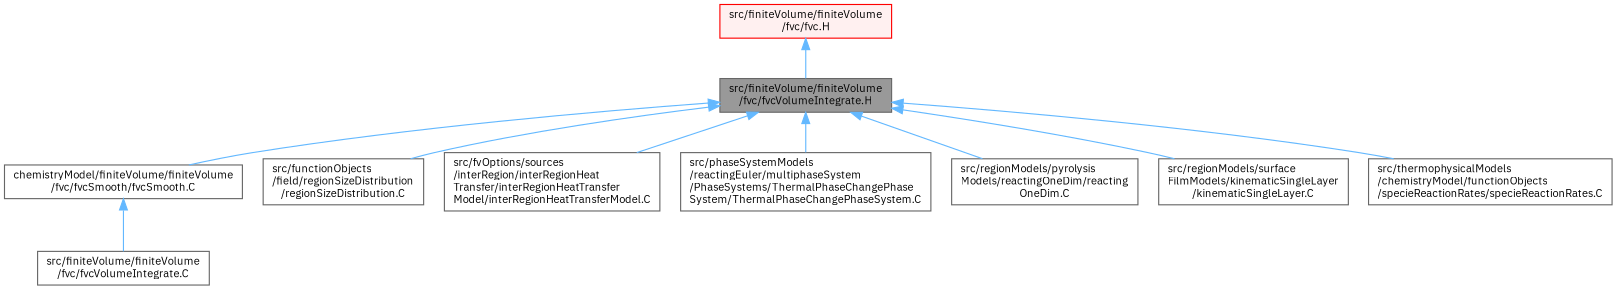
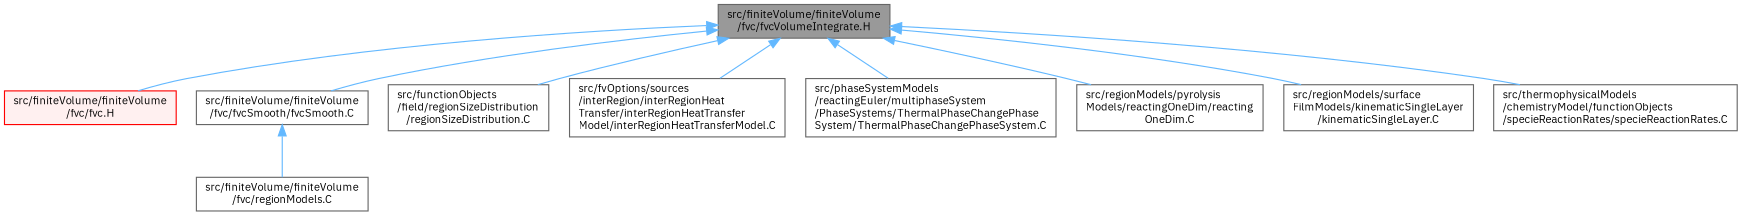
  digraph {
    fontname="IBM Plex Sans"
    node [color=grey40 fillcolor=white fontname="IBM Plex Sans" fontsize=10 shape=box style=filled]
    edge [color=steelblue1 dir=back fontname="IBM Plex Sans" fontsize=10 labelfontname=Helvetica labelfontsize=10 style=solid]
    n1 [color=gray40 fillcolor=grey60 fontcolor=black height=0.2 label="src/finiteVolume/finiteVolume\l/fvc/fvcVolumeIntegrate.H" width=0.4]
    n2 [color=red fillcolor="#FFF0F0" height=0.2 label="src/finiteVolume/finiteVolume\l/fvc/fvc.H" width=0.4]
-   n3 [height=0.2 label="chemistryModel/finiteVolume/finiteVolume\l/fvc/fvcSmooth/fvcSmooth.C" width=0.4]
+   n3 [height=0.2 label="src/finiteVolume/finiteVolume\l/fvc/fvcSmooth/fvcSmooth.C" width=0.4]
    n4 [height=0.2 label="src/functionObjects\l/field/regionSizeDistribution\l/regionSizeDistribution.C" width=0.4]
    n5 [height=0.2 label="src/fvOptions/sources\l/interRegion/interRegionHeat\lTransfer/interRegionHeatTransfer\lModel/interRegionHeatTransferModel.C" width=0.4]
    n6 [height=0.2 label="src/phaseSystemModels\l/reactingEuler/multiphaseSystem\l/PhaseSystems/ThermalPhaseChangePhase\lSystem/ThermalPhaseChangePhaseSystem.C" width=0.4]
    n7 [height=0.2 label="src/regionModels/pyrolysis\lModels/reactingOneDim/reacting\lOneDim.C" width=0.4]
    n8 [height=0.2 label="src/regionModels/surface\lFilmModels/kinematicSingleLayer\l/kinematicSingleLayer.C" width=0.4]
    n9 [height=0.2 label="src/thermophysicalModels\l/chemistryModel/functionObjects\l/specieReactionRates/specieReactionRates.C" width=0.4]
-   n10 [height=0.2 label="src/finiteVolume/finiteVolume\l/fvc/fvcVolumeIntegrate.C" width=0.4]
-   n2 -> n1
+   n10 [height=0.2 label="src/finiteVolume/finiteVolume\l/fvc/regionModels.C" width=0.4]
+   n1 -> n2
    n1 -> n3
    n1 -> n4
    n1 -> n5
    n1 -> n6
    n1 -> n7
    n1 -> n8
    n1 -> n9
    n3 -> n10
  }
